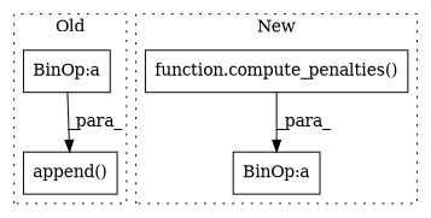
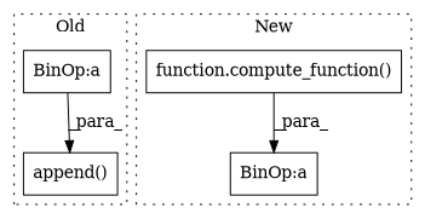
  digraph {
    node [a=75 l=3 shape=box]
    n1 [l="12,1" label="append()" s="2501,2516"]
    n2 [a=82 label="BinOp:a" s=2267]
-   n3 [l="18,112" label="function.compute_penalties()" s="2223,2255"]
+   n3 [l="18,112" label="function.compute_function()" s="2223,2255"]
    n4 [a=82 label="BinOp:a" s=2220]
    subgraph cluster_1 {
      label=Old
      style=dotted
      n1
      n2
    }
    subgraph cluster_2 {
      label=New
      style=dotted
      n3
      n4
    }
    n2 -> n1 [label=_para_]
    n3 -> n4 [label=_para_]
  }
